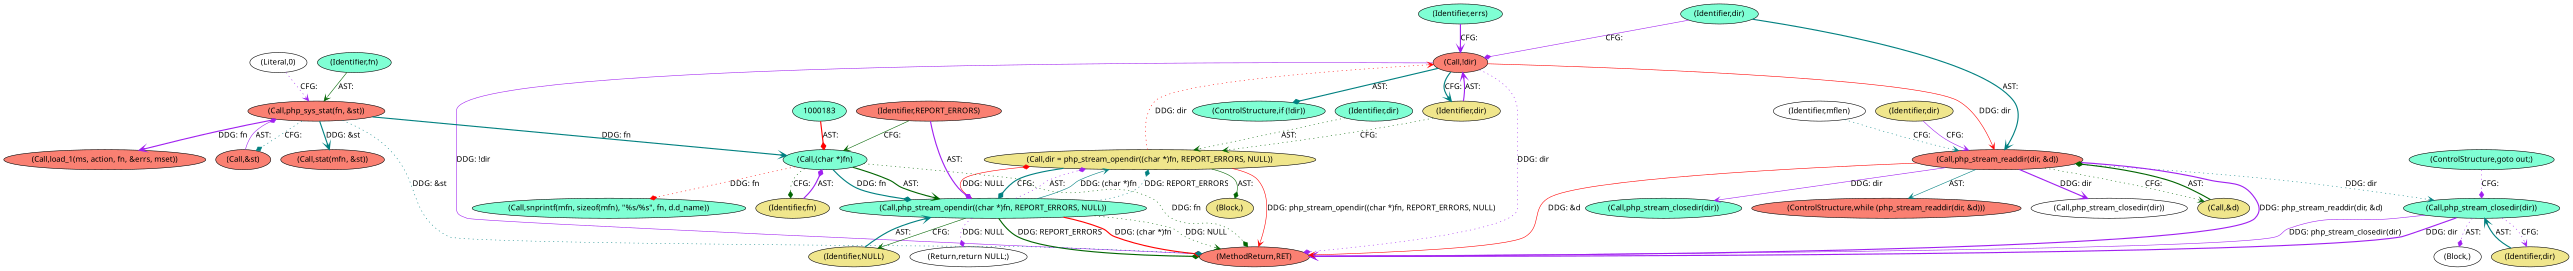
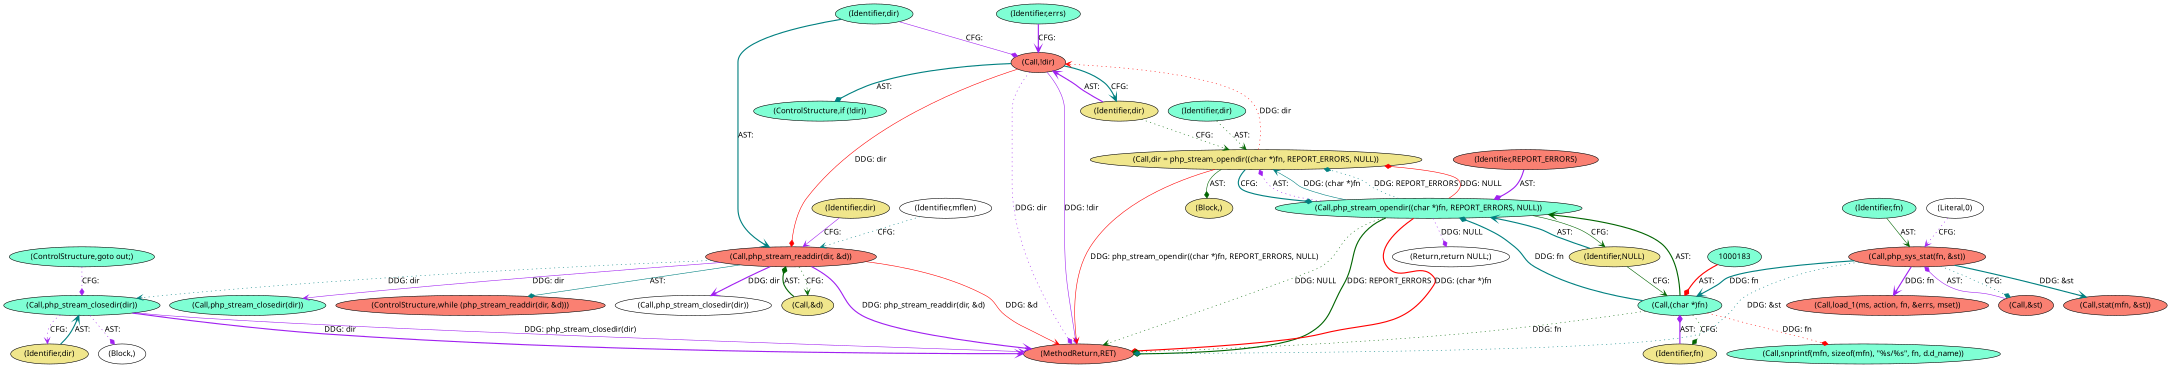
  digraph {
    fontname="Noto Sans"
    node [fillcolor=aquamarine fontname="Noto Sans" style=filled]
    edge [arrowhead=vee color=purple fontname="Noto Sans" style=bold]
    n1 [label="(Call,php_stream_closedir(dir))"]
    n2 [fillcolor=salmon label="(MethodReturn,RET)"]
    n3 [fillcolor=khaki label="(Identifier,dir)"]
    n4 [fillcolor=white label="(Block,)"]
    n5 [fillcolor=salmon label="(Call,php_stream_readdir(dir, &d))"]
    n6 [label="(Call,php_stream_closedir(dir))"]
    n7 [fillcolor=salmon label="(ControlStructure,while (php_stream_readdir(dir, &d)))"]
    n8 [fillcolor=white label="(Call,php_stream_closedir(dir))"]
    n9 [fillcolor=khaki label="(Call,&d)"]
    n10 [fillcolor=salmon label="(Call,!dir)"]
    n11 [fillcolor=khaki label="(Identifier,dir)"]
    n12 [label="(ControlStructure,if (!dir))"]
    n13 [fillcolor=khaki label="(Call,dir = php_stream_opendir((char *)fn, REPORT_ERRORS, NULL))"]
    n14 [label="(Call,php_stream_opendir((char *)fn, REPORT_ERRORS, NULL))"]
    n15 [fillcolor=khaki label="(Block,)"]
    n16 [fillcolor=khaki label="(Identifier,NULL)"]
    n17 [fillcolor=white label="(Return,return NULL;)"]
    n18 [label="(Call,(char *)fn)"]
    n19 [fillcolor=khaki label="(Identifier,fn)"]
    n20 [label="(Call,snprintf(mfn, sizeof(mfn), \"%s/%s\", fn, d.d_name))"]
    n21 [fillcolor=salmon label="(Call,php_sys_stat(fn, &st))"]
    n22 [fillcolor=salmon label="(Call,load_1(ms, action, fn, &errs, mset))"]
    n23 [fillcolor=salmon label="(Call,&st)"]
    n24 [fillcolor=salmon label="(Call,stat(mfn, &st))"]
    n25 [label="(Identifier,dir)"]
    n26 [label="(ControlStructure,goto out;)"]
    n27 [fillcolor=white label="(Identifier,mflen)"]
    n28 [fillcolor=white label="(Literal,0)"]
    n29 [fillcolor=salmon label="(Identifier,REPORT_ERRORS)"]
    n30 [label="(Identifier,errs)"]
    n31 [fillcolor=khaki label="(Identifier,dir)"]
    n32 [label="(Identifier,dir)"]
    n33 [label="(Identifier,fn)"]
    1000183
    n1 -> n2 [label="DDG: php_stream_closedir(dir)" style=solid]
    n1 -> n2 [label="DDG: dir"]
    n1 -> n3 [label="CFG: " style=dotted]
    n1 -> n4 [arrowhead=diamond label="AST: " style=dotted]
    n3 -> n1 [color=teal label="AST: "]
    n5 -> n1 [color=teal label="DDG: dir" style=dotted]
    n5 -> n2 [label="DDG: php_stream_readdir(dir, &d)"]
    n5 -> n2 [color=red label="DDG: &d" style=solid]
    n5 -> n6 [label="DDG: dir" style=solid]
-   n5 -> n7 [color=teal label="AST: " style=solid]
+   n5 -> n7 [arrowhead=diamond color=teal label="AST: " style=solid]
    n5 -> n8 [label="DDG: dir"]
    n5 -> n9 [color=darkgreen label="CFG: " style=dotted]
    n9 -> n5 [arrowhead=diamond color=darkgreen label="AST: "]
    n10 -> n2 [arrowhead=diamond label="DDG: !dir" style=solid]
    n10 -> n2 [arrowhead=diamond label="DDG: dir" style=dotted]
-   n10 -> n5 [color=red label="DDG: dir" style=solid]
+   n10 -> n5 [arrowhead=diamond color=red label="DDG: dir" style=solid]
    n10 -> n11 [color=teal label="CFG: "]
    n10 -> n12 [arrowhead=diamond color=teal label="AST: "]
    n11 -> n10 [label="AST: "]
    n11 -> n13 [color=darkgreen label="CFG: " style=dotted]
    n13 -> n2 [color=red label="DDG: php_stream_opendir((char *)fn, REPORT_ERRORS, NULL)" style=solid]
    n13 -> n10 [color=red label="DDG: dir" style=dotted]
    n13 -> n14 [arrowhead=diamond color=teal label="CFG: "]
    n13 -> n15 [arrowhead=diamond color=darkgreen label="AST: " style=solid]
    n14 -> n2 [arrowhead=diamond color=darkgreen label="DDG: REPORT_ERRORS"]
    n14 -> n2 [arrowhead=diamond color=red label="DDG: (char *)fn"]
    n14 -> n2 [color=darkgreen label="DDG: NULL" style=dotted]
    n14 -> n13 [arrowhead=diamond label="AST: " style=dotted]
    n14 -> n13 [color=teal label="DDG: (char *)fn" style=solid]
    n14 -> n13 [arrowhead=diamond color=teal label="DDG: REPORT_ERRORS" style=dotted]
    n14 -> n13 [arrowhead=diamond color=red label="DDG: NULL" style=solid]
    n14 -> n16 [color=darkgreen label="CFG: " style=solid]
    n14 -> n17 [arrowhead=diamond label="DDG: NULL" style=dotted]
    n16 -> n14 [color=teal label="AST: "]
    n18 -> n2 [arrowhead=diamond color=darkgreen label="DDG: fn" style=dotted]
    n18 -> n14 [color=darkgreen label="AST: "]
    n18 -> n14 [arrowhead=diamond color=teal label="DDG: fn"]
    n18 -> n19 [arrowhead=diamond color=darkgreen label="CFG: " style=dotted]
    n18 -> n20 [arrowhead=diamond color=red label="DDG: fn" style=dotted]
    n19 -> n18 [arrowhead=diamond label="AST: "]
    n21 -> n2 [arrowhead=diamond color=teal label="DDG: &st" style=dotted]
    n21 -> n18 [color=teal label="DDG: fn"]
    n21 -> n22 [label="DDG: fn"]
    n21 -> n23 [arrowhead=diamond color=teal label="CFG: " style=dotted]
    n21 -> n24 [color=teal label="DDG: &st"]
    n23 -> n21 [arrowhead=diamond label="AST: " style=solid]
    n25 -> n13 [color=darkgreen label="AST: " style=dotted]
    n26 -> n1 [arrowhead=diamond label="CFG: " style=dotted]
    n27 -> n5 [color=teal label="CFG: " style=dotted]
    n28 -> n21 [label="CFG: " style=dotted]
    n29 -> n14 [arrowhead=diamond label="AST: "]
-   n29 -> n18 [color=darkgreen label="CFG: " style=solid]
+   n16 -> n18 [color=darkgreen label="CFG: " style=solid]
    n30 -> n10 [label="CFG: "]
    n31 -> n5 [label="CFG: " style=solid]
    n32 -> n5 [color=teal label="AST: "]
    n32 -> n10 [arrowhead=diamond label="CFG: " style=solid]
    n33 -> n21 [color=darkgreen label="AST: " style=solid]
    1000183 -> n18 [arrowhead=diamond color=red label="AST: "]
  }
